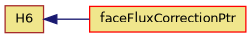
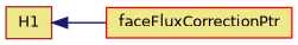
  digraph {
    rankdir=LR
    node [fillcolor=khaki fontname=Helvetica fontsize=10 shape=record style=filled]
-   n1 [color=brown fontcolor=black height=0.2 label=H6 width=0.4]
+   n1 [color=brown fontcolor=black height=0.2 label=H1 width=0.4]
    n2 [color=red height=0.2 label=faceFluxCorrectionPtr width=0.4]
    n1 -> n2 [color=midnightblue dir=back fontname=Helvetica fontsize=10 labelfontname=Helvetica labelfontsize=10 style=solid]
  }
